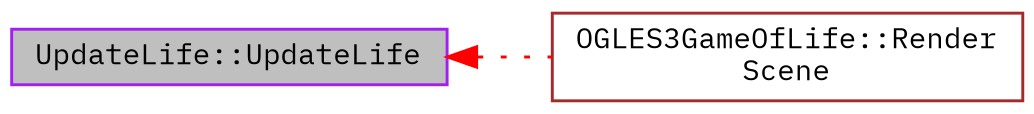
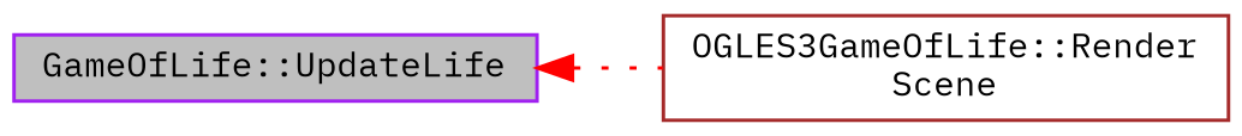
  digraph {
    rankdir=LR
    fontname="IBM Plex Mono"
    node [fontname="IBM Plex Mono" fontsize=10 shape=record style=filled]
-   n1 [color=purple fillcolor=grey75 fontcolor=black height=0.2 label="UpdateLife::UpdateLife" width=0.4]
+   n1 [color=purple fillcolor=grey75 fontcolor=black height=0.2 label="GameOfLife::UpdateLife" width=0.4]
    n2 [color=brown fillcolor=white height=0.2 label="OGLES3GameOfLife::Render\lScene" width=0.4]
    n1 -> n2 [color=red dir=back fontname="IBM Plex Mono" fontsize=10 labelfontname=Helvetica labelfontsize=10 style=dotted]
  }
